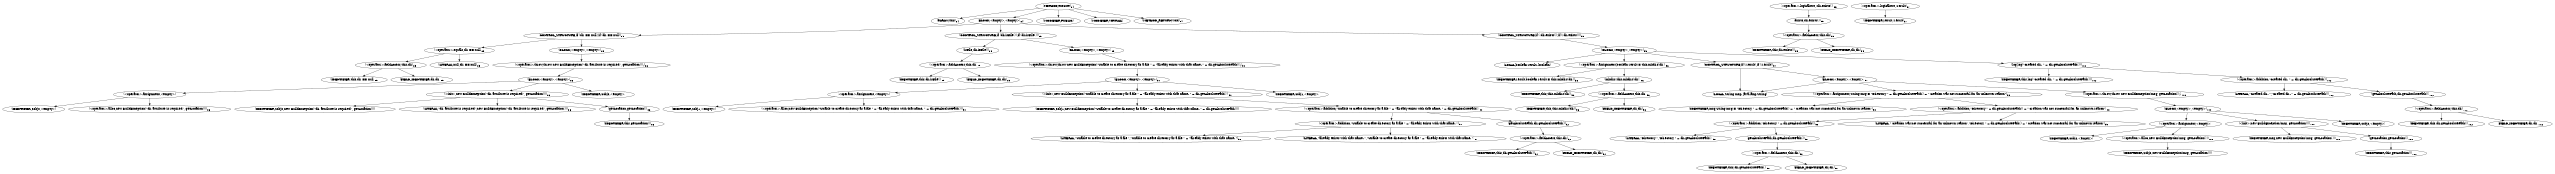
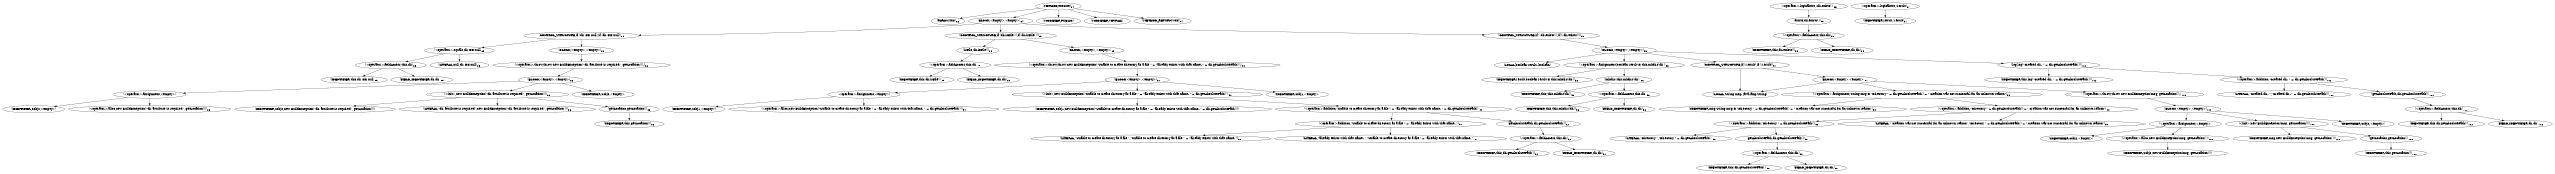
  digraph {
    n1 [label=<(METHOD,execute)<SUB>84</SUB>>]
-   n2 [label=<(PARAM,this)<SUB>84</SUB>>]
+   n2 [label=<(PARAM,this)<SUB>86</SUB>>]
    n3 [label=<(BLOCK,&lt;empty&gt;,&lt;empty&gt;)<SUB>84</SUB>>]
    n4 [label=<(MODIFIER,PUBLIC)>]
    n5 [label=<(MODIFIER,VIRTUAL)>]
    n6 [label=<(METHOD_RETURN,void)<SUB>84</SUB>>]
    n7 [label=<(CONTROL_STRUCTURE,if (dir == null),if (dir == null))<SUB>85</SUB>>]
    n8 [label=<(CONTROL_STRUCTURE,if (dir.isFile()),if (dir.isFile()))<SUB>89</SUB>>]
    n9 [label=<(CONTROL_STRUCTURE,if (!dir.exists()),if (!dir.exists()))<SUB>95</SUB>>]
    n10 [label=<(&lt;operator&gt;.equals,dir == null)<SUB>85</SUB>>]
    n11 [label=<(BLOCK,&lt;empty&gt;,&lt;empty&gt;)<SUB>85</SUB>>]
    n12 [label=<(isFile,dir.isFile())<SUB>89</SUB>>]
    n13 [label=<(BLOCK,&lt;empty&gt;,&lt;empty&gt;)<SUB>89</SUB>>]
    n14 [label=<(BLOCK,&lt;empty&gt;,&lt;empty&gt;)<SUB>95</SUB>>]
    n15 [label=<(&lt;operator&gt;.fieldAccess,this.dir)<SUB>85</SUB>>]
    n16 [label=<(LITERAL,null,dir == null)<SUB>85</SUB>>]
    n17 [label=<(&lt;operator&gt;.throw,throw new BuildException(&quot;dir attribute is required&quot;, getLocation());)<SUB>86</SUB>>]
    n18 [label=<(IDENTIFIER,this,dir == null)<SUB>85</SUB>>]
    n19 [label=<(FIELD_IDENTIFIER,dir,dir)<SUB>85</SUB>>]
    n20 [label=<(BLOCK,&lt;empty&gt;,&lt;empty&gt;)<SUB>86</SUB>>]
    n21 [label=<(&lt;operator&gt;.assignment,&lt;empty&gt;)>]
    n22 [label=<(&lt;init&gt;,new BuildException(&quot;dir attribute is required&quot;, getLocation()))<SUB>86</SUB>>]
    n23 [label=<(IDENTIFIER,$obj0,&lt;empty&gt;)>]
    n24 [label=<(IDENTIFIER,$obj0,&lt;empty&gt;)>]
    n25 [label=<(&lt;operator&gt;.alloc,new BuildException(&quot;dir attribute is required&quot;, getLocation()))<SUB>86</SUB>>]
    n26 [label=<(IDENTIFIER,$obj0,new BuildException(&quot;dir attribute is required&quot;, getLocation()))>]
    n27 [label=<(LITERAL,&quot;dir attribute is required&quot;,new BuildException(&quot;dir attribute is required&quot;, getLocation()))<SUB>86</SUB>>]
    n28 [label=<(getLocation,getLocation())<SUB>86</SUB>>]
    n29 [label=<(IDENTIFIER,this,getLocation())<SUB>86</SUB>>]
    n30 [label=<(&lt;operator&gt;.fieldAccess,this.dir)<SUB>89</SUB>>]
    n31 [label=<(&lt;operator&gt;.throw,throw new BuildException(&quot;Unable to create directory as a file &quot; + &quot;already exists with that name: &quot; + dir.getAbsolutePath());)<SUB>90</SUB>>]
    n32 [label=<(IDENTIFIER,this,dir.isFile())<SUB>89</SUB>>]
    n33 [label=<(FIELD_IDENTIFIER,dir,dir)<SUB>89</SUB>>]
    n34 [label=<(BLOCK,&lt;empty&gt;,&lt;empty&gt;)<SUB>90</SUB>>]
    n35 [label=<(&lt;operator&gt;.assignment,&lt;empty&gt;)>]
    n36 [label=<(&lt;init&gt;,new BuildException(&quot;Unable to create directory as a file &quot; + &quot;already exists with that name: &quot; + dir.getAbsolutePath()))<SUB>90</SUB>>]
    n37 [label=<(IDENTIFIER,$obj1,&lt;empty&gt;)>]
    n38 [label=<(IDENTIFIER,$obj1,&lt;empty&gt;)>]
    n39 [label=<(&lt;operator&gt;.alloc,new BuildException(&quot;Unable to create directory as a file &quot; + &quot;already exists with that name: &quot; + dir.getAbsolutePath()))<SUB>90</SUB>>]
    n40 [label=<(IDENTIFIER,$obj1,new BuildException(&quot;Unable to create directory as a file &quot; + &quot;already exists with that name: &quot; + dir.getAbsolutePath()))>]
    n41 [label=<(&lt;operator&gt;.addition,&quot;Unable to create directory as a file &quot; + &quot;already exists with that name: &quot; + dir.getAbsolutePath())<SUB>90</SUB>>]
    n42 [label=<(&lt;operator&gt;.addition,&quot;Unable to create directory as a file &quot; + &quot;already exists with that name: &quot;)<SUB>90</SUB>>]
    n43 [label=<(getAbsolutePath,dir.getAbsolutePath())<SUB>92</SUB>>]
    n44 [label=<(LITERAL,&quot;Unable to create directory as a file &quot;,&quot;Unable to create directory as a file &quot; + &quot;already exists with that name: &quot;)<SUB>90</SUB>>]
    n45 [label=<(LITERAL,&quot;already exists with that name: &quot;,&quot;Unable to create directory as a file &quot; + &quot;already exists with that name: &quot;)<SUB>91</SUB>>]
    n46 [label=<(&lt;operator&gt;.fieldAccess,this.dir)<SUB>92</SUB>>]
    n47 [label=<(IDENTIFIER,this,dir.getAbsolutePath())<SUB>92</SUB>>]
    n48 [label=<(FIELD_IDENTIFIER,dir,dir)<SUB>92</SUB>>]
    n49 [label=<(&lt;operator&gt;.logicalNot,!dir.exists())<SUB>95</SUB>>]
    n50 [label=<(exists,dir.exists())<SUB>95</SUB>>]
    n51 [label=<(LOCAL,boolean result: boolean)>]
    n52 [label=<(&lt;operator&gt;.assignment,boolean result = this.mkdirs(dir))<SUB>96</SUB>>]
    n53 [label=<(CONTROL_STRUCTURE,if (!result),if (!result))<SUB>97</SUB>>]
    n54 [label=<(log,log(&quot;Created dir: &quot; + dir.getAbsolutePath()))<SUB>102</SUB>>]
    n55 [label=<(&lt;operator&gt;.fieldAccess,this.dir)<SUB>95</SUB>>]
    n56 [label=<(IDENTIFIER,this,dir.exists())<SUB>95</SUB>>]
    n57 [label=<(FIELD_IDENTIFIER,dir,dir)<SUB>95</SUB>>]
    n58 [label=<(IDENTIFIER,result,boolean result = this.mkdirs(dir))<SUB>36</SUB>>]
    n59 [label=<(mkdirs,this.mkdirs(dir))<SUB>96</SUB>>]
    n60 [label=<(BLOCK,&lt;empty&gt;,&lt;empty&gt;)<SUB>97</SUB>>]
    n61 [label=<(LOCAL,String msg: java.lang.String)>]
    n62 [label=<(IDENTIFIER,this,log(&quot;Created dir: &quot; + dir.getAbsolutePath()))<SUB>102</SUB>>]
    n63 [label=<(&lt;operator&gt;.addition,&quot;Created dir: &quot; + dir.getAbsolutePath())<SUB>102</SUB>>]
    n64 [label=<(IDENTIFIER,this,this.mkdirs(dir))<SUB>96</SUB>>]
    n65 [label=<(&lt;operator&gt;.fieldAccess,this.dir)<SUB>96</SUB>>]
    n66 [label=<(IDENTIFIER,this,this.mkdirs(dir))<SUB>96</SUB>>]
    n67 [label=<(FIELD_IDENTIFIER,dir,dir)<SUB>96</SUB>>]
    n68 [label=<(&lt;operator&gt;.logicalNot,!result)<SUB>97</SUB>>]
    n69 [label=<(IDENTIFIER,result,!result)<SUB>97</SUB>>]
    n70 [label=<(&lt;operator&gt;.assignment,String msg = &quot;Directory &quot; + dir.getAbsolutePath() + &quot; creation was not successful for an unknown reason&quot;)<SUB>98</SUB>>]
    n71 [label=<(&lt;operator&gt;.throw,throw new BuildException(msg, getLocation());)<SUB>100</SUB>>]
    n72 [label=<(IDENTIFIER,msg,String msg = &quot;Directory &quot; + dir.getAbsolutePath() + &quot; creation was not successful for an unknown reason&quot;)<SUB>98</SUB>>]
    n73 [label=<(&lt;operator&gt;.addition,&quot;Directory &quot; + dir.getAbsolutePath() + &quot; creation was not successful for an unknown reason&quot;)<SUB>98</SUB>>]
    n74 [label=<(BLOCK,&lt;empty&gt;,&lt;empty&gt;)<SUB>100</SUB>>]
    n75 [label=<(&lt;operator&gt;.addition,&quot;Directory &quot; + dir.getAbsolutePath())<SUB>98</SUB>>]
    n76 [label=<(LITERAL,&quot; creation was not successful for an unknown reason&quot;,&quot;Directory &quot; + dir.getAbsolutePath() + &quot; creation was not successful for an unknown reason&quot;)<SUB>99</SUB>>]
    n77 [label=<(LITERAL,&quot;Directory &quot;,&quot;Directory &quot; + dir.getAbsolutePath())<SUB>98</SUB>>]
    n78 [label=<(getAbsolutePath,dir.getAbsolutePath())<SUB>98</SUB>>]
    n79 [label=<(&lt;operator&gt;.fieldAccess,this.dir)<SUB>98</SUB>>]
    n80 [label=<(IDENTIFIER,this,dir.getAbsolutePath())<SUB>98</SUB>>]
    n81 [label=<(FIELD_IDENTIFIER,dir,dir)<SUB>98</SUB>>]
    n82 [label=<(&lt;operator&gt;.assignment,&lt;empty&gt;)>]
    n83 [label=<(&lt;init&gt;,new BuildException(msg, getLocation()))<SUB>100</SUB>>]
    n84 [label=<(IDENTIFIER,$obj2,&lt;empty&gt;)>]
    n85 [label=<(IDENTIFIER,$obj2,&lt;empty&gt;)>]
    n86 [label=<(&lt;operator&gt;.alloc,new BuildException(msg, getLocation()))<SUB>100</SUB>>]
    n87 [label=<(IDENTIFIER,msg,new BuildException(msg, getLocation()))<SUB>100</SUB>>]
    n88 [label=<(getLocation,getLocation())<SUB>100</SUB>>]
    n89 [label=<(IDENTIFIER,$obj2,new BuildException(msg, getLocation()))>]
    n90 [label=<(IDENTIFIER,this,getLocation())<SUB>100</SUB>>]
    n91 [label=<(LITERAL,&quot;Created dir: &quot;,&quot;Created dir: &quot; + dir.getAbsolutePath())<SUB>102</SUB>>]
    n92 [label=<(getAbsolutePath,dir.getAbsolutePath())<SUB>102</SUB>>]
    n93 [label=<(&lt;operator&gt;.fieldAccess,this.dir)<SUB>102</SUB>>]
    n94 [label=<(IDENTIFIER,this,dir.getAbsolutePath())<SUB>102</SUB>>]
    n95 [label=<(FIELD_IDENTIFIER,dir,dir)<SUB>102</SUB>>]
    n1 -> n2
    n1 -> n3
    n1 -> n4
    n1 -> n5
    n1 -> n6
    n3 -> n7
    n3 -> n8
    n3 -> n9
    n7 -> n10
    n7 -> n11
    n8 -> n12
    n8 -> n13
    n9 -> n14
    n10 -> n15
    n10 -> n16
    n11 -> n17
    n12 -> n30
    n13 -> n31
    n14 -> n51
    n14 -> n52
    n14 -> n53
    n14 -> n54
    n15 -> n18
    n15 -> n19
    n17 -> n20
    n20 -> n21
    n20 -> n22
    n20 -> n23
    n21 -> n24
    n21 -> n25
    n22 -> n26
    n22 -> n27
    n22 -> n28
    n28 -> n29
    n30 -> n32
    n30 -> n33
    n31 -> n34
    n34 -> n35
    n34 -> n36
    n34 -> n37
    n35 -> n38
    n35 -> n39
    n36 -> n40
    n36 -> n41
    n41 -> n42
    n41 -> n43
    n42 -> n44
    n42 -> n45
    n43 -> n46
    n46 -> n47
    n46 -> n48
    n49 -> n50
    n50 -> n55
    n52 -> n58
    n52 -> n59
    n53 -> n60
    n53 -> n61
    n54 -> n62
    n54 -> n63
    n55 -> n56
    n55 -> n57
    n59 -> n64
    n59 -> n65
    n60 -> n61
    n60 -> n70
    n60 -> n71
    n63 -> n91
    n63 -> n92
    n65 -> n66
    n65 -> n67
    n68 -> n69
    n70 -> n72
    n70 -> n73
    n71 -> n74
    n73 -> n75
    n73 -> n76
    n74 -> n82
    n74 -> n83
    n74 -> n84
    n75 -> n77
    n75 -> n78
    n78 -> n79
    n79 -> n80
    n79 -> n81
    n82 -> n85
    n82 -> n86
    n83 -> n87
    n83 -> n88
    n86 -> n89
    n88 -> n90
    n92 -> n93
    n93 -> n94
    n93 -> n95
  }
